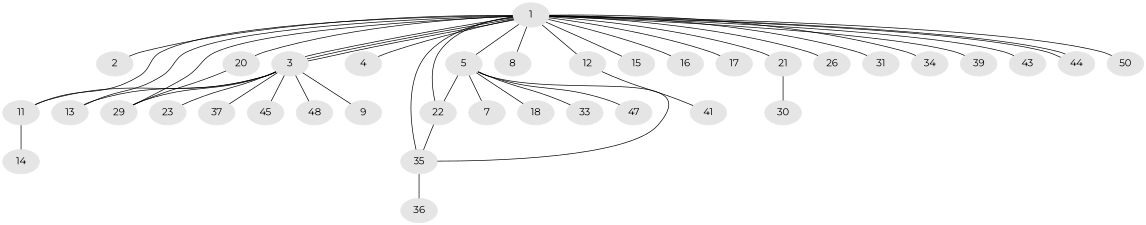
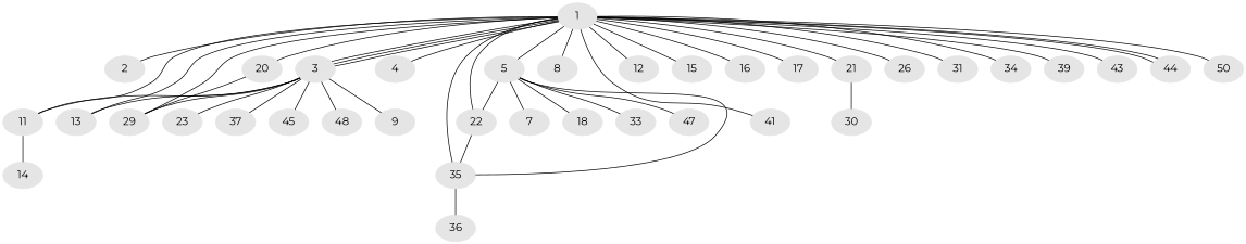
  graph {
    fontname=Montserrat
    node [color=gray90 fontname=Montserrat style=filled]
    edge [fontname=Montserrat]
    1 [super="+6"]
    2
    3 [super="+10"]
    4
    5 [super="+28"]
    8
    11 [super="+32"]
    12
    13
    15
    16
    17 [super="+27"]
    20
    21 [super="+25"]
    22 [super="+45"]
    26
    29 [super="+49"]
    31
    34
    35 [super="+38"]
    39
    41
    43
    44
    50
    9 [super="+19"]
    23 [super="+40"]
    37
    n29 [label=45]
    48
    7
    18
    33
    47
    14 [super="+24"]
    30 [super="+46"]
    36
    1 -- 2
    1 -- 3
    1 -- 3
    1 -- 3
    1 -- 4
    1 -- 5
    1 -- 8
    1 -- 11
    1 -- 12
    1 -- 13
    1 -- 15
    1 -- 16
    1 -- 17
    1 -- 20
    1 -- 21 [weight=2]
    1 -- 22
    1 -- 26
    1 -- 29 [weight=2]
    1 -- 31
    1 -- 34
    1 -- 35 [weight=2]
    1 -- 39
-   12 -- 41
+   1 -- 41
    1 -- 43
    1 -- 44
    1 -- 44
    1 -- 50
    3 -- 11
    3 -- 13
    3 -- 29
    3 -- 9
    3 -- 23
    3 -- 37
    3 -- n29
    3 -- 48
    5 -- 22
    5 -- 35
    5 -- 7
    5 -- 18
    5 -- 33
    5 -- 47
    11 -- 14
    20 -- 29
    21 -- 30
    22 -- 35
    35 -- 36
  }
